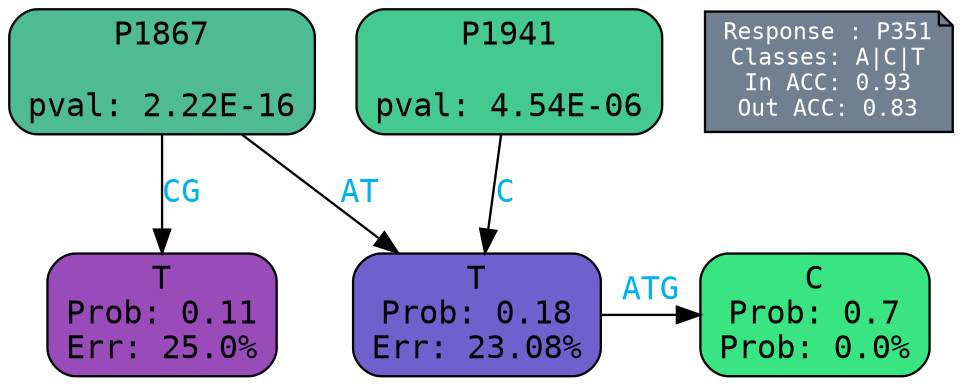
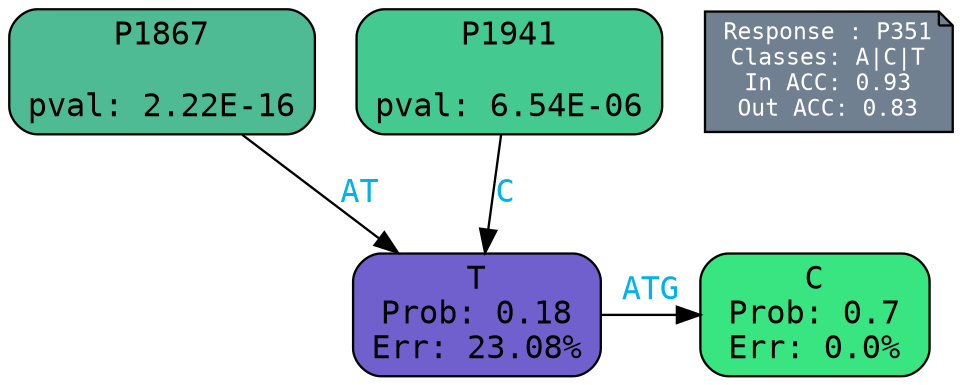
  digraph {
    fontname="DejaVu Sans Mono"
    ranksep=equally
    splines=polylines
    node [color=black fontname="DejaVu Sans Mono" shape=box style="filled, rounded"]
    edge [fontcolor=deepskyblue2 fontname="DejaVu Sans Mono"]
-   n1 [fillcolor="#39e581" label="C\nProb: 0.7\nProb: 0.0%"]
+   n1 [fillcolor="#39e581" label="C\nProb: 0.7\nErr: 0.0%"]
    n2 [fillcolor="#7060cd" label="T\nProb: 0.18\nErr: 23.08%"]
-   n3 [fillcolor="#9a4bba" label="T\nProb: 0.11\nErr: 25.0%"]
    n4 [align=left fillcolor=slategray fontcolor=white fontsize=10 label="Response : P351\nClasses: A|C|T\nIn ACC: 0.93\nOut ACC: 0.83\n" shape=note style=filled]
    n5 [fillcolor="#4ebb95" label="P1867\n\npval: 2.22E-16"]
-   n6 [fillcolor="#44c990" label="P1941\n\npval: 4.54E-06"]
+   n6 [fillcolor="#44c990" label="P1941\n\npval: 6.54E-06"]
    subgraph sub_1 {
      rank=same
      n1
      n2
-     n3
    }
    subgraph sub_2 {
      rank=same
      n4
      n5
    }
    n2 -> n1 [label=ATG]
    n5 -> n2 [label=AT]
-   n5 -> n3 [label=CG]
    n6 -> n2 [label=C]
  }
